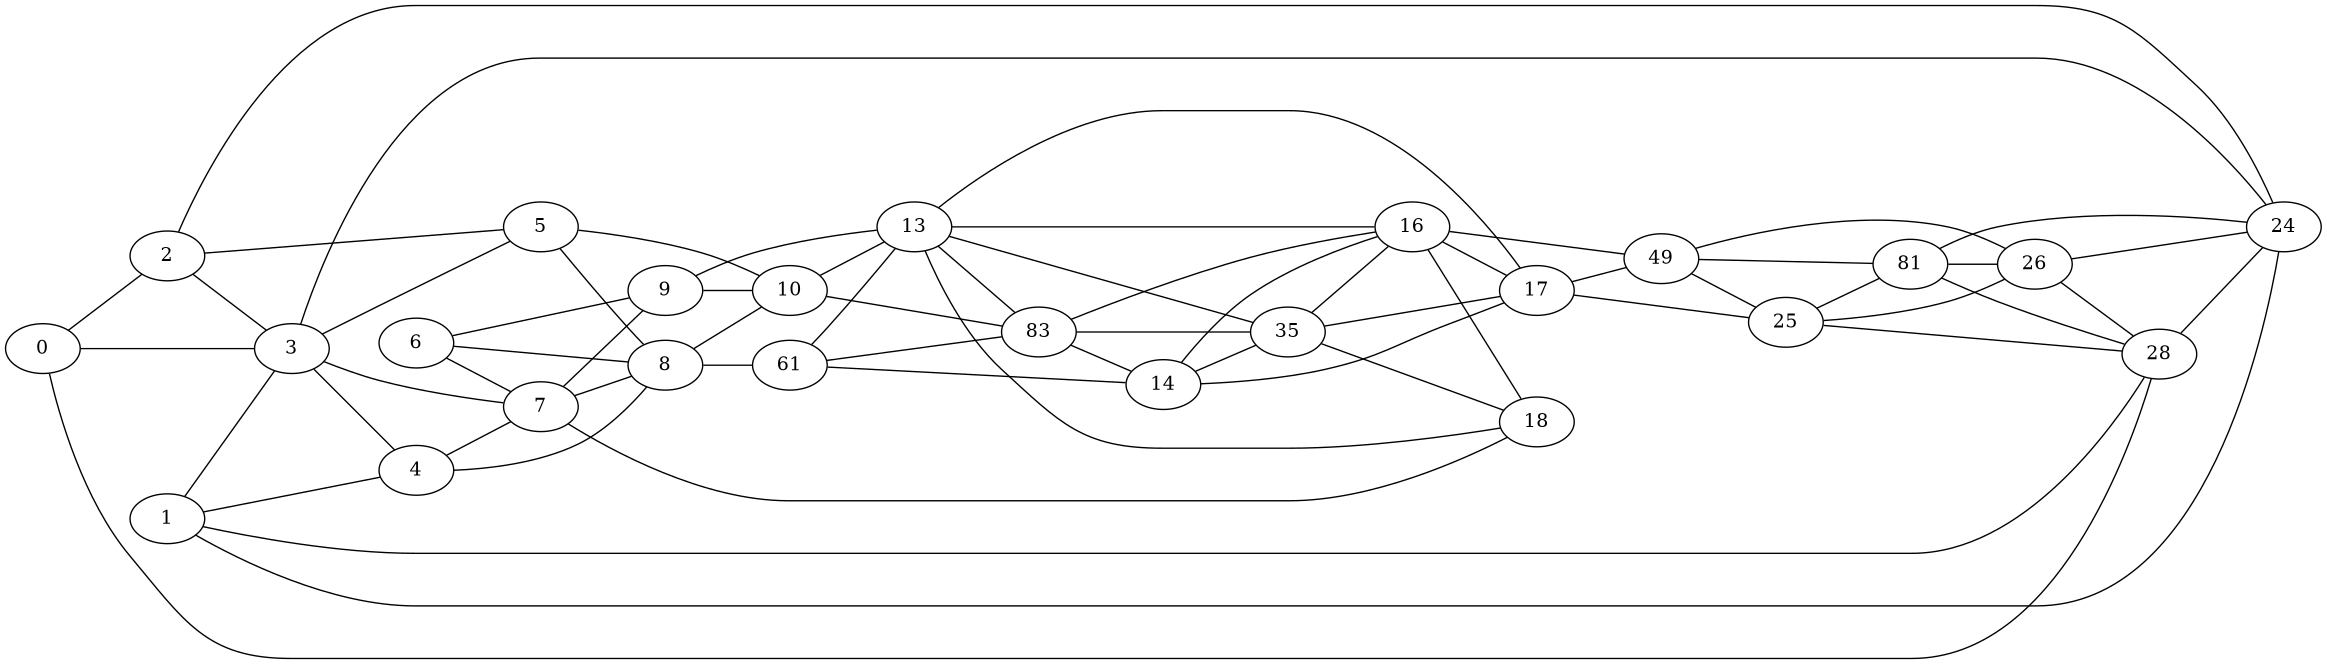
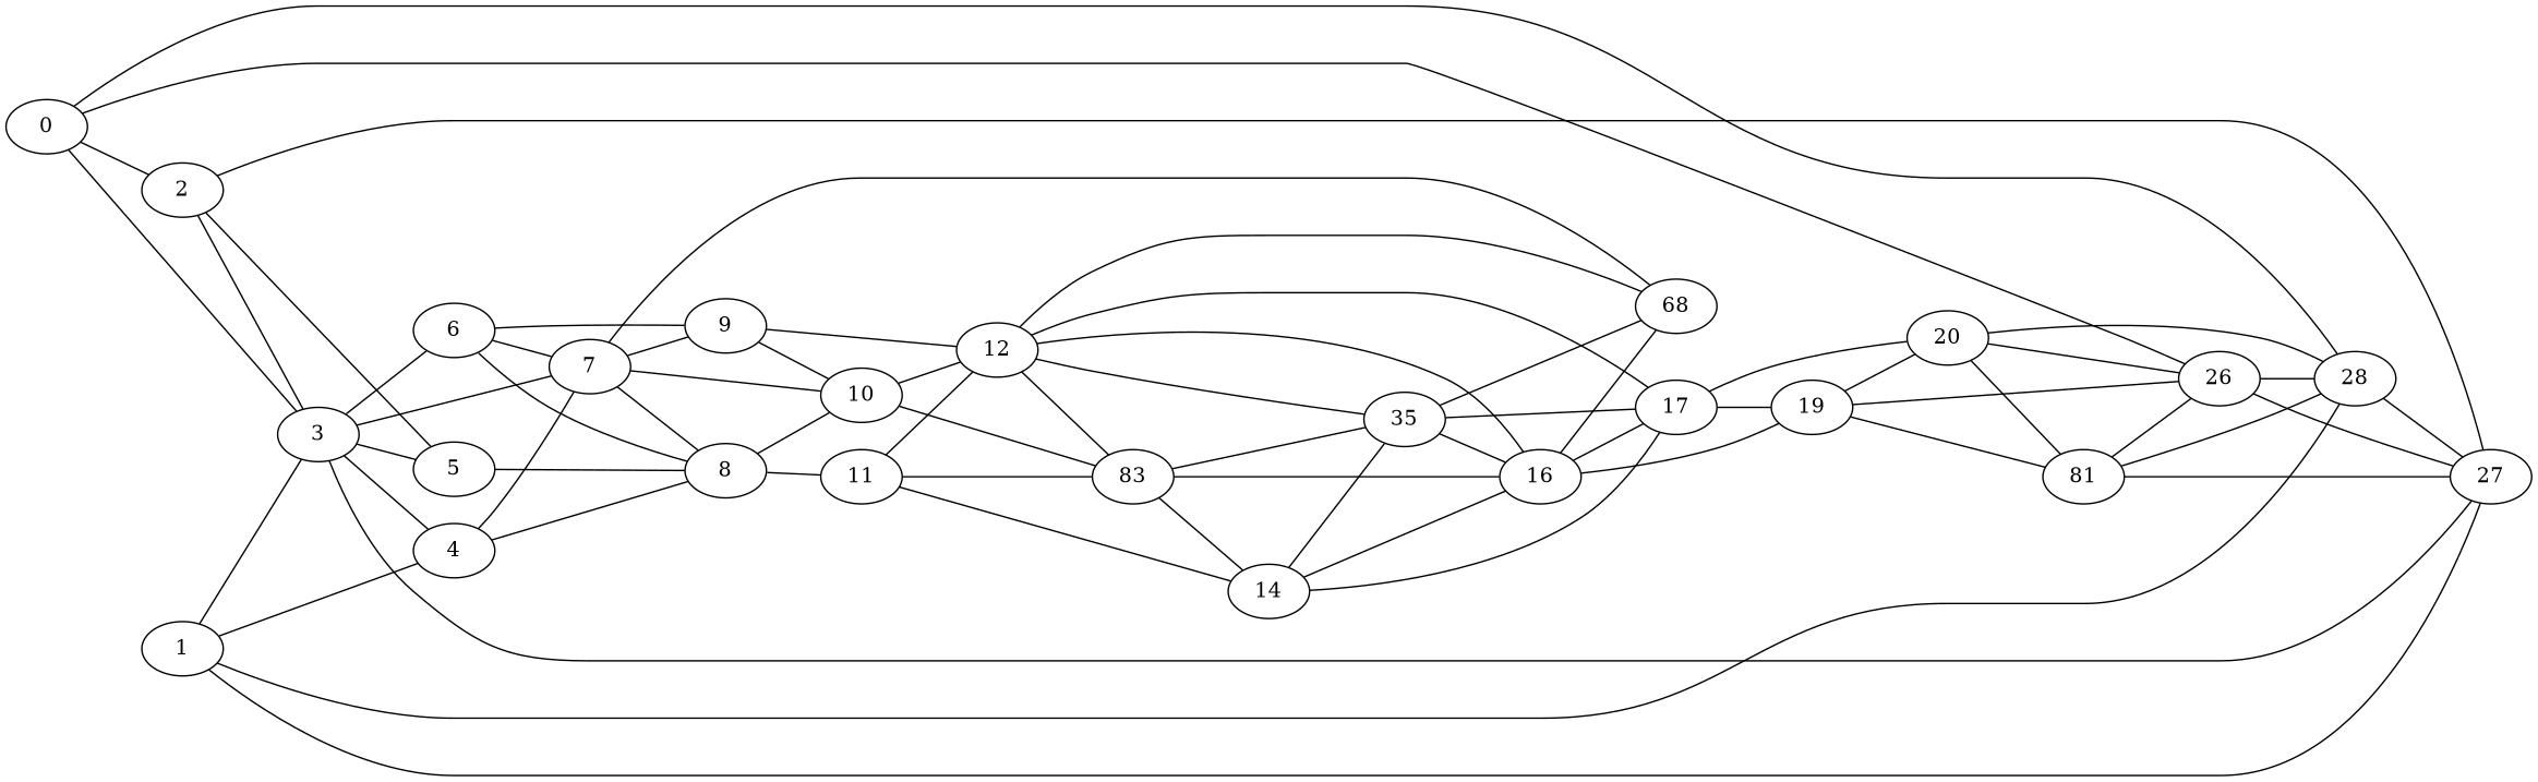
  strict graph {
    rankdir=LR
    edge [is_available=True prob=1.0]
    0
    2
    3
    n4 [label=26]
    n5 [label=28]
    1
-   24
+   24 [label=27]
    4
    5
    6
    7
    8
    9
    10
-   18
-   11 [label=61]
-   12 [label=13]
+   18 [label=68]
+   11
+   12
    n18 [label=83]
    14
    n20 [label=35]
    17
    16
-   19 [label=49]
-   20 [label=25]
+   19
+   20
    n25 [label=81]
    0 -- 2 [prob=0.373586937178]
    0 -- 3 [prob=0.696350384025]
+   0 -- n4 [prob=0.801556632609]
    0 -- n5 [prob=0.779906126406]
    2 -- 3 [prob=0.921878425978]
    2 -- 24 [prob=0.483226639187]
    2 -- 5 [prob=0.672838673816]
    3 -- 24 [prob=0.462442747039]
    3 -- 4 [prob=0.820639426133]
    3 -- 5 [prob=0.695291351953]
+   3 -- 6 [prob=0.756643599949]
    3 -- 7 [prob=0.284742797987]
    n4 -- n5 [prob=0.860432819649]
    n4 -- 24
    n5 -- 24 [prob=0.305777295572]
    1 -- 3 [prob=0.762177061251]
    1 -- n5 [prob=0.865688921766]
    1 -- 24 [prob=0.671355141485]
    1 -- 4 [prob=0.300126142806]
    4 -- 7 [prob=0.508846744818]
    4 -- 8
    5 -- 8
    6 -- 7
    6 -- 8 [prob=0.631069084028]
    6 -- 9
    7 -- 8 [prob=0.714694319778]
    7 -- 9 [prob=0.602564992303]
-   5 -- 10 [prob=0.969900768955]
+   7 -- 10 [prob=0.969900768955]
    7 -- 18
    8 -- 10
    8 -- 11 [prob=0.314570806455]
    9 -- 10 [prob=0.782006791264]
    9 -- 12
    10 -- 12 [prob=0.632537912453]
    10 -- n18 [prob=0.0793195106032]
    11 -- 12
    11 -- n18 [prob=0.123560610632]
    11 -- 14 [prob=0.581478090756]
    12 -- 18
    12 -- n18 [prob=0.616105472594]
    12 -- n20 [prob=0.348957367441]
    12 -- 17
    12 -- 16 [prob=0.171066749472]
    n18 -- 14 [prob=0.114244385949]
    n18 -- n20
    n18 -- 16 [prob=0.251549462385]
    14 -- n20
    14 -- 17 [prob=0.863316201634]
    14 -- 16 [prob=0.0750040835487]
    n20 -- 18 [prob=0.410772443678]
    n20 -- 17 [prob=0.780830729363]
    n20 -- 16 [prob=0.673248520457]
    17 -- 19 [prob=0.157238509928]
    17 -- 20
    16 -- 18 [prob=0.171477451275]
    16 -- 17 [prob=0.930598498337]
    16 -- 19 [prob=0.0430693655683]
    19 -- n4 [prob=0.547009993365]
    19 -- 20 [prob=0.744038739173]
    19 -- n25 [prob=0.409171841417]
    20 -- n4 [prob=0.782626001846]
    20 -- n5 [prob=0.772256650752]
    20 -- n25
    n25 -- n4 [prob=0.797743343336]
    n25 -- n5
    n25 -- 24 [prob=0.592694162198]
  }
